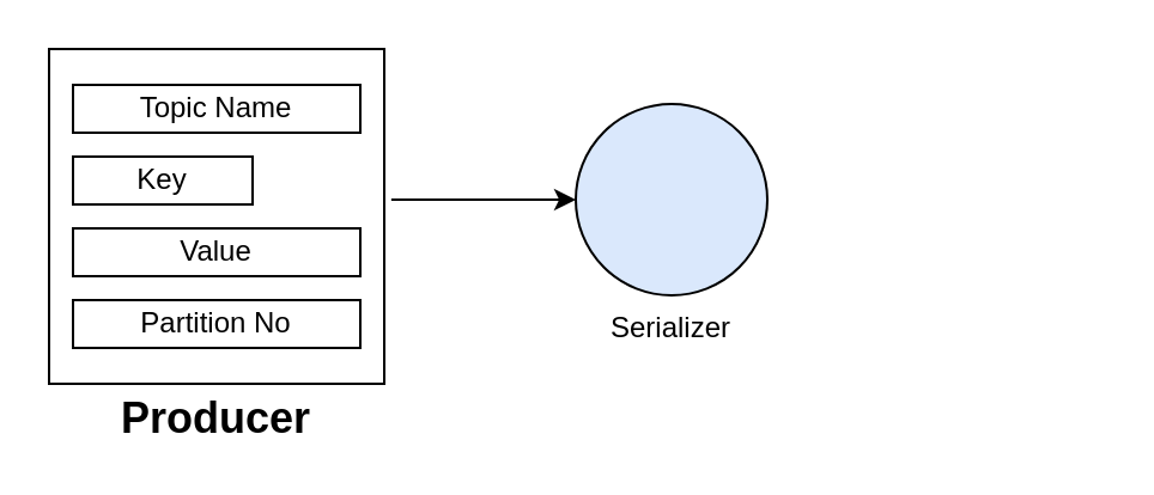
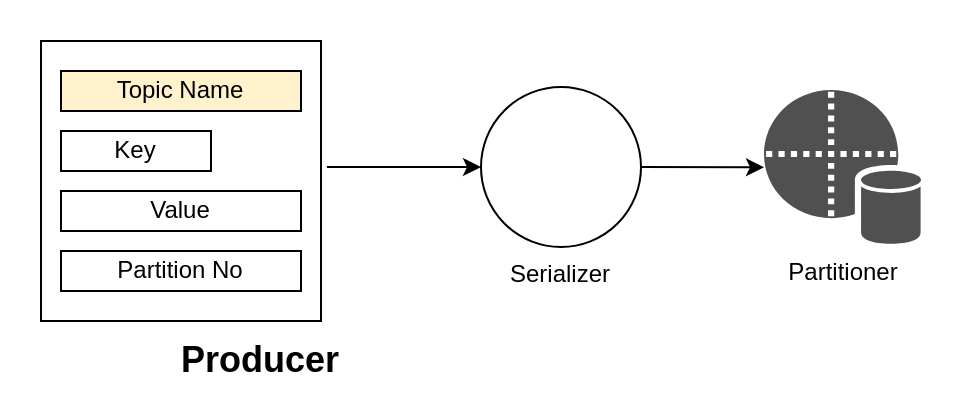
  <mxCell id="0" />
  <mxCell id="1" parent="0" />
  <mxCell id="2" value="" style="whiteSpace=wrap;html=1;aspect=fixed;" vertex="1" parent="1"><mxGeometry x="20" y="20" width="140" height="140" as="geometry" /></mxCell>
- <mxCell id="3" value="Producer" style="text;html=1;strokeColor=none;fillColor=none;align=center;verticalAlign=middle;whiteSpace=wrap;rounded=0;fontStyle=1;fontSize=18;" vertex="1" parent="1"><mxGeometry x="70" y="165" width="40" height="20" as="geometry" /></mxCell>
- <mxCell id="4" value="Topic Name" style="rounded=0;whiteSpace=wrap;html=1;" vertex="1" parent="1"><mxGeometry x="30" y="35" width="120" height="20" as="geometry" /></mxCell>
+ <mxCell id="3" value="Producer" style="text;html=1;strokeColor=none;fillColor=none;align=center;verticalAlign=middle;whiteSpace=wrap;rounded=0;fontStyle=1;fontSize=18;" vertex="1" parent="1"><mxGeometry x="110" y="170" width="40" height="20" as="geometry" /></mxCell>
+ <mxCell id="4" value="Topic Name" style="rounded=0;whiteSpace=wrap;html=1;fillColor=#fff2cc;" vertex="1" parent="1"><mxGeometry x="30" y="35" width="120" height="20" as="geometry" /></mxCell>
  <mxCell id="5" value="Key" style="rounded=0;whiteSpace=wrap;html=1;" vertex="1" parent="1"><mxGeometry x="30" y="65" width="75" height="20" as="geometry" /></mxCell>
  <mxCell id="6" value="Value" style="rounded=0;whiteSpace=wrap;html=1;" vertex="1" parent="1"><mxGeometry x="30" y="95" width="120" height="20" as="geometry" /></mxCell>
  <mxCell id="7" value="Partition No" style="rounded=0;whiteSpace=wrap;html=1;" vertex="1" parent="1"><mxGeometry x="30" y="125" width="120" height="20" as="geometry" /></mxCell>
  <mxCell id="8" value="" style="endArrow=classic;html=1;fontSize=18;exitX=1.021;exitY=0.45;exitDx=0;exitDy=0;exitPerimeter=0;" edge="1" parent="1" source="2" target="9"><mxGeometry width="50" height="50" relative="1" as="geometry"><mxPoint x="350" y="165" as="sourcePoint" /><mxPoint x="280" y="83" as="targetPoint" /></mxGeometry></mxCell>
- <mxCell id="9" value="Serializer" style="ellipse;whiteSpace=wrap;html=1;aspect=fixed;labelPosition=center;verticalLabelPosition=bottom;align=center;verticalAlign=top;fillColor=#dae8fc;" vertex="1" parent="1"><mxGeometry x="240" y="43" width="80" height="80" as="geometry" /></mxCell>
+ <mxCell id="9" value="Serializer" style="ellipse;whiteSpace=wrap;html=1;aspect=fixed;labelPosition=center;verticalLabelPosition=bottom;align=center;verticalAlign=top;" vertex="1" parent="1"><mxGeometry x="240" y="43" width="80" height="80" as="geometry" /></mxCell>
+ <mxCell id="10" value="" style="endArrow=classic;html=1;fontSize=18;exitX=1;exitY=0.5;exitDx=0;exitDy=0;" edge="1" parent="1" source="9" target="11"><mxGeometry width="50" height="50" relative="1" as="geometry"><mxPoint x="350" y="165" as="sourcePoint" /><mxPoint x="410" y="83" as="targetPoint" /></mxGeometry></mxCell>
+ <mxCell id="11" value="Partitioner" style="shadow=0;dashed=0;html=1;strokeColor=none;fillColor=#505050;labelPosition=center;verticalLabelPosition=bottom;verticalAlign=top;outlineConnect=0;align=center;shape=mxgraph.office.databases.database_partition_4;" vertex="1" parent="1"><mxGeometry x="381.5" y="44.5" width="78.5" height="77.5" as="geometry" /></mxCell>
